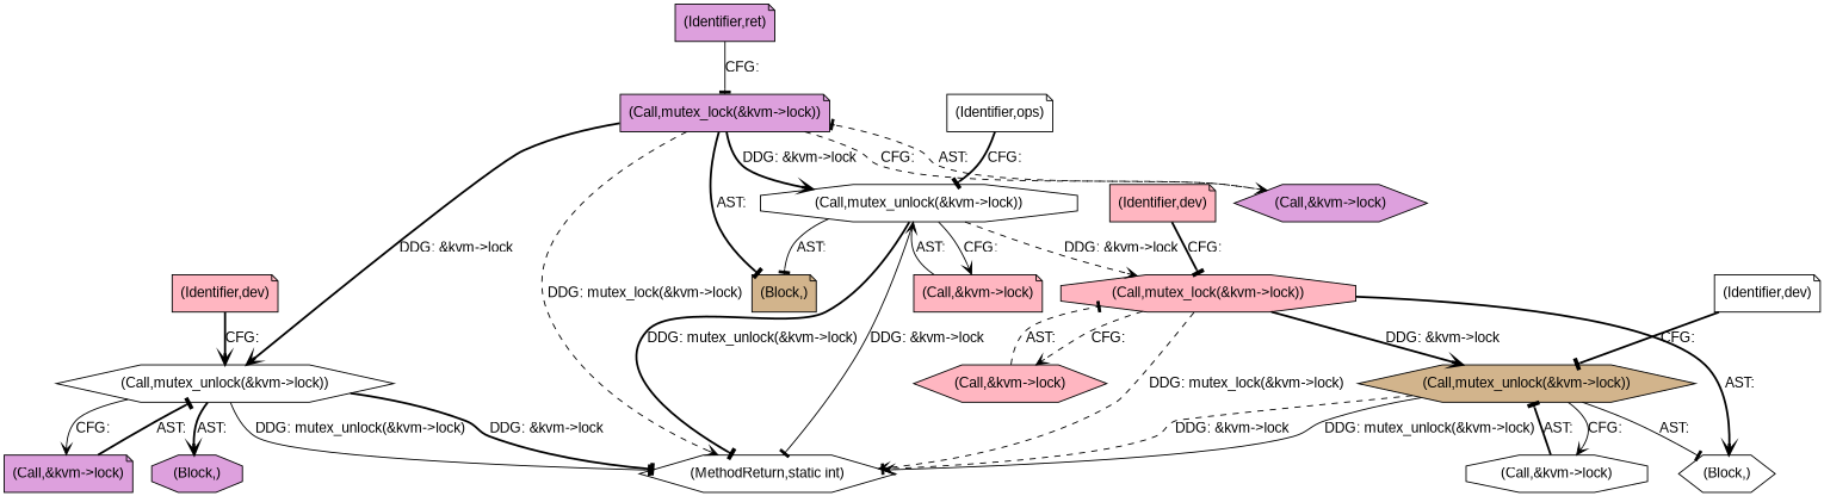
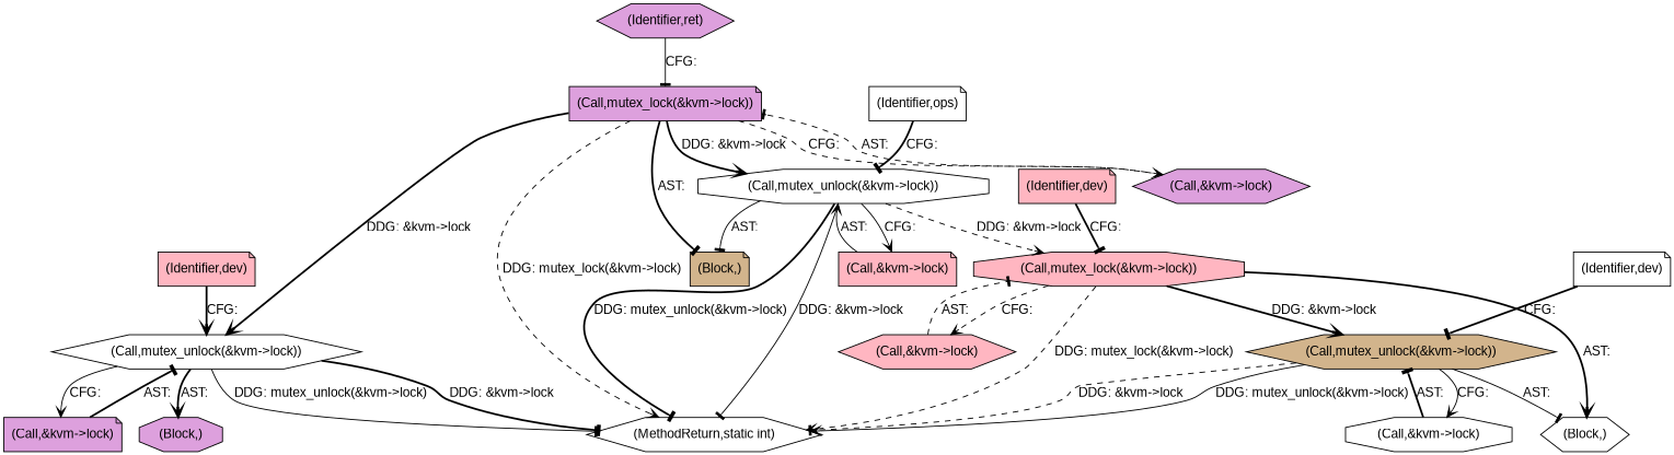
  digraph {
    fontname="Liberation Sans"
    node [style=filled fillcolor=white shape=note fontname="Liberation Sans"]
    edge [style=bold arrowhead=vee fontname="Liberation Sans"]
    n1 [label="(Call,mutex_lock(&kvm->lock))" fillcolor=plum]
    n2 [label="(Call,mutex_unlock(&kvm->lock))" shape=hexagon]
    n3 [label="(Call,mutex_unlock(&kvm->lock))" shape=octagon]
    n4 [label="(MethodReturn,static int)" shape=hexagon]
    n5 [label="(Block,)" fillcolor=tan]
    n6 [label="(Call,&kvm->lock)" fillcolor=plum shape=hexagon]
    n7 [label="(Call,&kvm->lock)" fillcolor=plum]
    n8 [label="(Block,)" fillcolor=plum shape=octagon]
    n9 [label="(Call,mutex_lock(&kvm->lock))" fillcolor=lightpink shape=octagon]
    n10 [label="(Call,&kvm->lock)" fillcolor=lightpink]
    n11 [label="(Call,mutex_unlock(&kvm->lock))" fillcolor=tan shape=hexagon]
    n12 [label="(Call,&kvm->lock)" fillcolor=lightpink shape=hexagon]
    n13 [label="(Block,)" shape=hexagon]
    n14 [label="(Call,&kvm->lock)" shape=octagon]
    n15 [label="(Identifier,dev)" fillcolor=lightpink]
    n16 [label="(Identifier,dev)" fillcolor=lightpink]
    n17 [label="(Identifier,dev)"]
-   n18 [label="(Identifier,ret)" fillcolor=plum]
+   n18 [label="(Identifier,ret)" fillcolor=plum shape=hexagon]
    n19 [label="(Identifier,ops)"]
    n1 -> n2 [label="DDG: &kvm->lock"]
    n1 -> n3 [label="DDG: &kvm->lock"]
    n1 -> n4 [label="DDG: mutex_lock(&kvm->lock)" style=dashed]
    n1 -> n5 [label="AST: " arrowhead=tee]
    n1 -> n6 [label="CFG: " style=dashed]
    n2 -> n4 [label="DDG: mutex_unlock(&kvm->lock)" style=solid arrowhead=tee]
    n2 -> n4 [label="DDG: &kvm->lock" arrowhead=tee]
    n2 -> n7 [label="CFG: " style=solid]
    n2 -> n8 [label="AST: "]
    n3 -> n4 [label="DDG: &kvm->lock" style=solid arrowhead=tee]
    n3 -> n4 [label="DDG: mutex_unlock(&kvm->lock)" arrowhead=tee]
    n3 -> n5 [label="AST: " style=solid arrowhead=tee]
    n3 -> n9 [label="DDG: &kvm->lock" style=dashed]
    n3 -> n10 [label="CFG: " style=solid]
    n6 -> n1 [label="AST: " style=dashed arrowhead=tee]
    n7 -> n2 [label="AST: " arrowhead=tee]
    n9 -> n4 [label="DDG: mutex_lock(&kvm->lock)" style=dashed]
    n9 -> n11 [label="DDG: &kvm->lock"]
    n9 -> n12 [label="CFG: " style=dashed]
    n9 -> n13 [label="AST: "]
    n10 -> n3 [label="AST: " style=solid]
    n11 -> n4 [label="DDG: mutex_unlock(&kvm->lock)" style=solid]
    n11 -> n4 [label="DDG: &kvm->lock" style=dashed arrowhead=tee]
    n11 -> n13 [label="AST: " style=solid arrowhead=tee]
    n11 -> n14 [label="CFG: " style=solid]
    n12 -> n9 [label="AST: " style=dashed arrowhead=tee]
    n14 -> n11 [label="AST: " arrowhead=tee]
    n15 -> n2 [label="CFG: "]
    n16 -> n9 [label="CFG: " arrowhead=tee]
    n17 -> n11 [label="CFG: " arrowhead=tee]
    n18 -> n1 [label="CFG: " style=solid arrowhead=tee]
    n19 -> n3 [label="CFG: " arrowhead=tee]
  }
